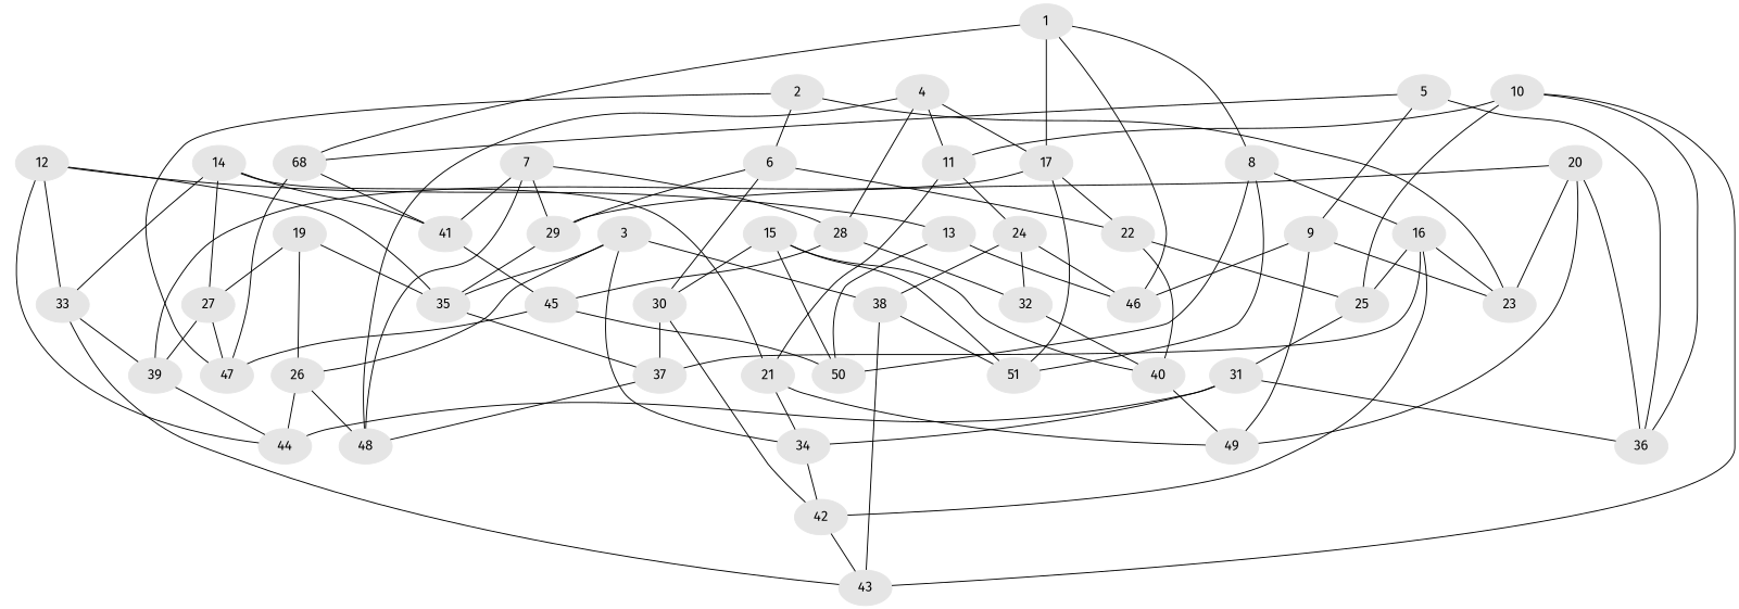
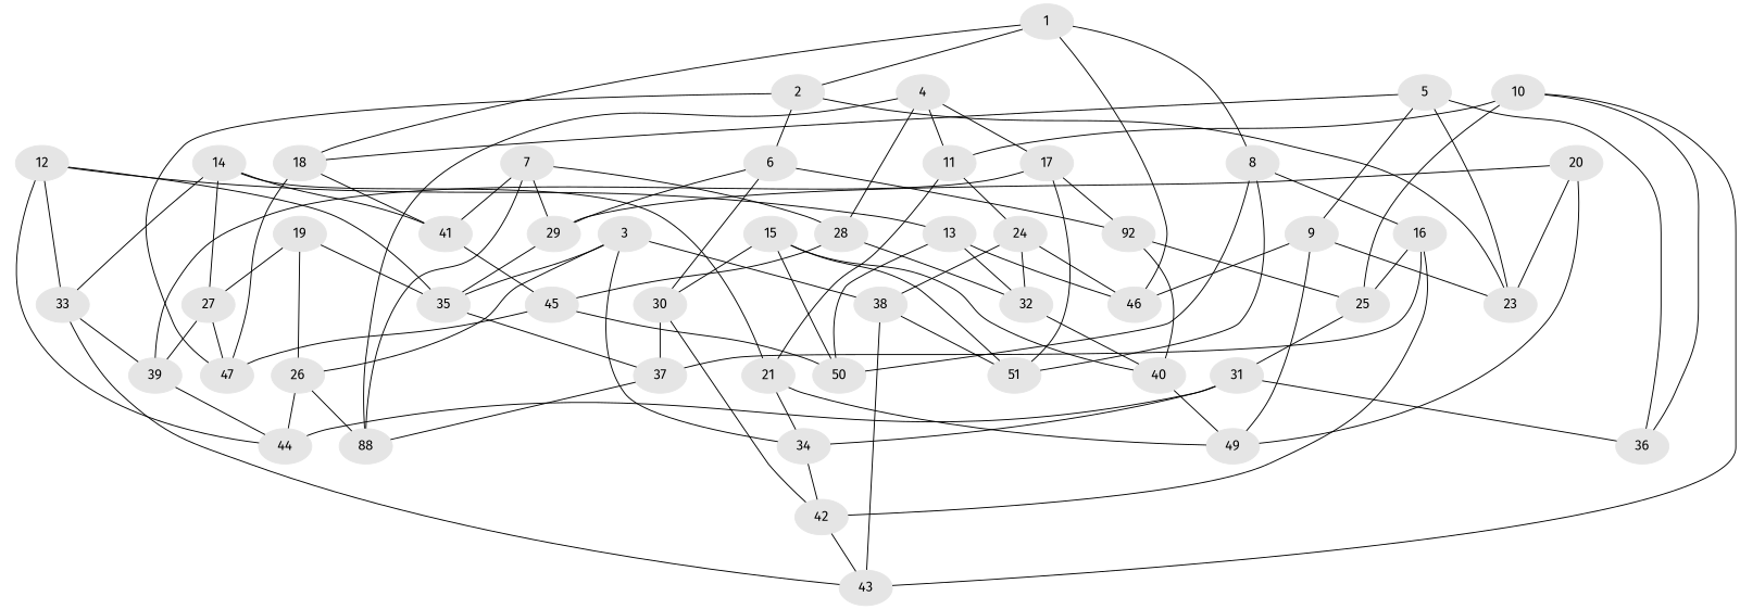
  graph {
    fontname="Fira Sans"
    node [color=gray90 fontname="Fira Sans" style=filled]
    edge [fontname="Fira Sans"]
    1
    2
    8
-   18 [label=68]
+   18
    46
    6
    23
    47
    16
    50
    51
    41
-   22
+   22 [label=92]
    29
    30
    3
    26
    34
    38
    35
    19
    27
-   48
+   48 [label=88]
    44
    42
    43
    4
    11
    17
    28
    21
    24
    39
    32
    45
    5
    9
    36
    49
    25
    40
    37
    7
    10
    31
    12
    13
    33
    14
    15
    20
-   1 -- 17
+   1 -- 2
    1 -- 8
    1 -- 18
    1 -- 46
    2 -- 6
    2 -- 23
    2 -- 47
    8 -- 16
    8 -- 50
    8 -- 51
    18 -- 47
    18 -- 41
    6 -- 22
    6 -- 29
    6 -- 30
    16 -- 42
    16 -- 25
    16 -- 37
    41 -- 45
    22 -- 25
    22 -- 40
    29 -- 35
    30 -- 42
    30 -- 37
    3 -- 26
    3 -- 34
    3 -- 38
    3 -- 35
    26 -- 48
    26 -- 44
    34 -- 42
    38 -- 51
    38 -- 43
    35 -- 37
    19 -- 26
    19 -- 35
    19 -- 27
    27 -- 47
    27 -- 39
    42 -- 43
    4 -- 48
    4 -- 11
    4 -- 17
    4 -- 28
    11 -- 21
    11 -- 24
    17 -- 51
    17 -- 22
    17 -- 39
    28 -- 32
    28 -- 45
    21 -- 34
    21 -- 49
    24 -- 46
    24 -- 38
    24 -- 32
    39 -- 44
    32 -- 40
    45 -- 47
    45 -- 50
    5 -- 18
-   16 -- 23
+   5 -- 23
    5 -- 9
    5 -- 36
    9 -- 46
    9 -- 23
    9 -- 49
    25 -- 31
    40 -- 49
    37 -- 48
    7 -- 41
    7 -- 29
    7 -- 48
    7 -- 28
    10 -- 43
    10 -- 11
    10 -- 36
    10 -- 25
    31 -- 34
    31 -- 44
    31 -- 36
    12 -- 35
    12 -- 44
    12 -- 13
    12 -- 33
    13 -- 46
    13 -- 50
+   13 -- 32
    33 -- 43
    33 -- 39
    14 -- 41
    14 -- 27
    14 -- 21
    14 -- 33
    15 -- 50
    15 -- 51
    15 -- 30
    15 -- 40
    20 -- 23
    20 -- 29
-   20 -- 36
    20 -- 49
  }
